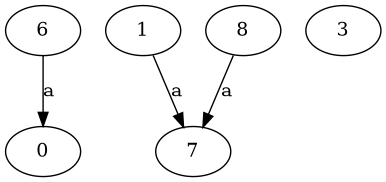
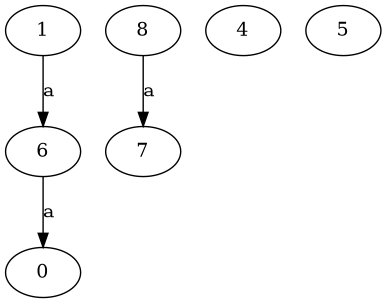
  strict digraph {
    6
    0
    1
    n4 [label=8]
    7
-   3
+   4
+   5
    6 -> 0 [label=a]
-   1 -> 7 [label=a]
+   1 -> 6 [label=a]
    n4 -> 7 [label=a]
  }
